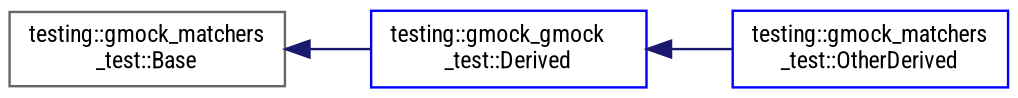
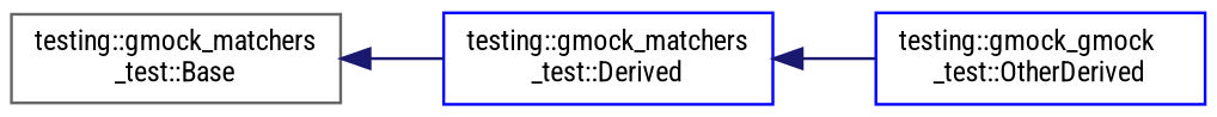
  digraph {
    fontname="Roboto Condensed"
    rankdir=LR
    node [color=blue fillcolor=white fontname="Roboto Condensed" fontsize=10 shape=record style=filled]
    edge [color=midnightblue dir=back fontname="Roboto Condensed" fontsize=10 labelfontname=Helvetica labelfontsize=10 style=solid]
    n1 [color=gray40 height=0.2 label="testing::gmock_matchers\l_test::Base" width=0.4]
-   n2 [height=0.2 label="testing::gmock_gmock\l_test::Derived" width=0.4]
-   n3 [height=0.2 label="testing::gmock_matchers\l_test::OtherDerived" width=0.4]
+   n2 [height=0.2 label="testing::gmock_matchers\l_test::Derived" width=0.4]
+   n3 [height=0.2 label="testing::gmock_gmock\l_test::OtherDerived" width=0.4]
    n1 -> n2
    n2 -> n3
  }
